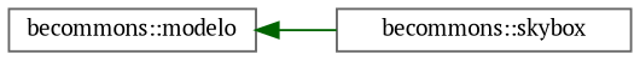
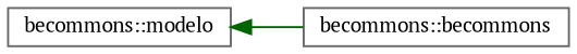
  digraph {
    rankdir=LR
    fontname="PT Serif"
    node [color=grey40 fillcolor=white fontname="PT Serif" fontsize=10 shape=box style=filled]
    n1 [height=0.2 label="becommons::modelo" width=0.4]
-   n2 [height=0.2 label="becommons::skybox" width=0.4]
+   n2 [height=0.2 label="becommons::becommons" width=0.4]
    n1 -> n2 [color=darkgreen dir=back fontname="PT Serif" fontsize=10 labelfontname=Helvetica labelfontsize=10 style=solid]
  }
